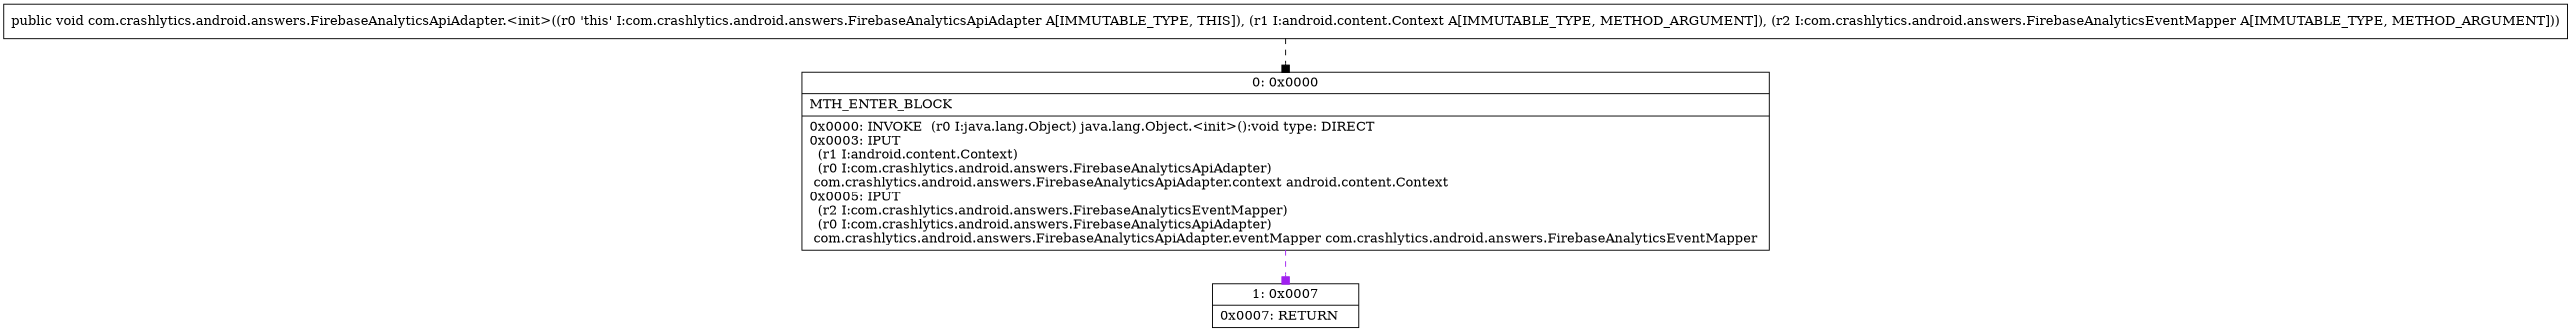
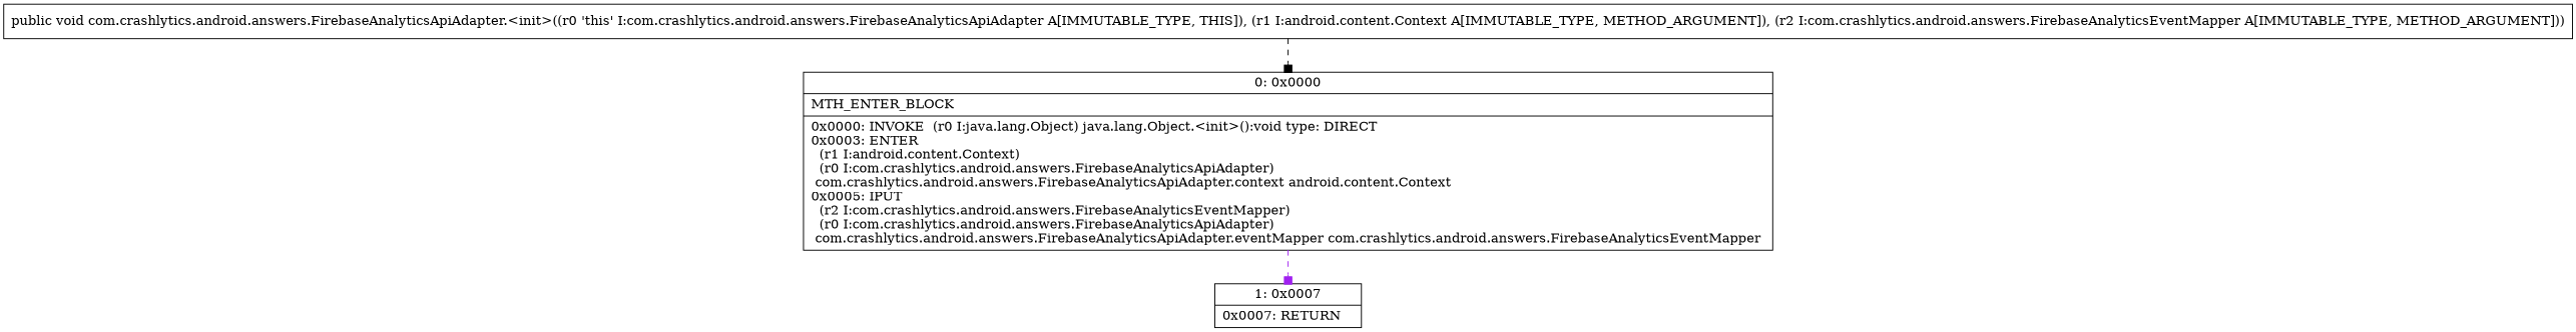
  digraph {
    node [shape=record]
    edge [style=dashed arrowhead=box]
-   n1 [label="{0\:\ 0x0000|MTH_ENTER_BLOCK\l|0x0000: INVOKE  (r0 I:java.lang.Object) java.lang.Object.\<init\>():void type: DIRECT \l0x0003: IPUT  \l  (r1 I:android.content.Context)\l  (r0 I:com.crashlytics.android.answers.FirebaseAnalyticsApiAdapter)\l com.crashlytics.android.answers.FirebaseAnalyticsApiAdapter.context android.content.Context \l0x0005: IPUT  \l  (r2 I:com.crashlytics.android.answers.FirebaseAnalyticsEventMapper)\l  (r0 I:com.crashlytics.android.answers.FirebaseAnalyticsApiAdapter)\l com.crashlytics.android.answers.FirebaseAnalyticsApiAdapter.eventMapper com.crashlytics.android.answers.FirebaseAnalyticsEventMapper \l}"]
+   n1 [label="{0\:\ 0x0000|MTH_ENTER_BLOCK\l|0x0000: INVOKE  (r0 I:java.lang.Object) java.lang.Object.\<init\>():void type: DIRECT \l0x0003: ENTER  \l  (r1 I:android.content.Context)\l  (r0 I:com.crashlytics.android.answers.FirebaseAnalyticsApiAdapter)\l com.crashlytics.android.answers.FirebaseAnalyticsApiAdapter.context android.content.Context \l0x0005: IPUT  \l  (r2 I:com.crashlytics.android.answers.FirebaseAnalyticsEventMapper)\l  (r0 I:com.crashlytics.android.answers.FirebaseAnalyticsApiAdapter)\l com.crashlytics.android.answers.FirebaseAnalyticsApiAdapter.eventMapper com.crashlytics.android.answers.FirebaseAnalyticsEventMapper \l}"]
    n2 [label="{1\:\ 0x0007|0x0007: RETURN   \l}"]
    n3 [label="{public void com.crashlytics.android.answers.FirebaseAnalyticsApiAdapter.\<init\>((r0 'this' I:com.crashlytics.android.answers.FirebaseAnalyticsApiAdapter A[IMMUTABLE_TYPE, THIS]), (r1 I:android.content.Context A[IMMUTABLE_TYPE, METHOD_ARGUMENT]), (r2 I:com.crashlytics.android.answers.FirebaseAnalyticsEventMapper A[IMMUTABLE_TYPE, METHOD_ARGUMENT])) }"]
    n1 -> n2 [color=purple]
    n3 -> n1 [color=black]
  }
